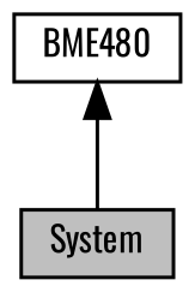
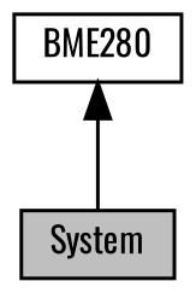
  digraph {
    rankdir=TB
    fontname=Oswald
    node [color=black fontname=Oswald fontsize=10 shape=box style=filled]
-   n1 [fillcolor=white height=0.2 label=BME480 width=0.4]
+   n1 [fillcolor=white height=0.2 label=BME280 width=0.4]
    n2 [fillcolor=grey75 fontcolor=black height=0.2 label=System width=0.4]
    n1 -> n2 [dir=back fontname=Oswald fontsize=10 labelfontname=Helvetica labelfontsize=10 shape=plaintext style=solid]
  }
